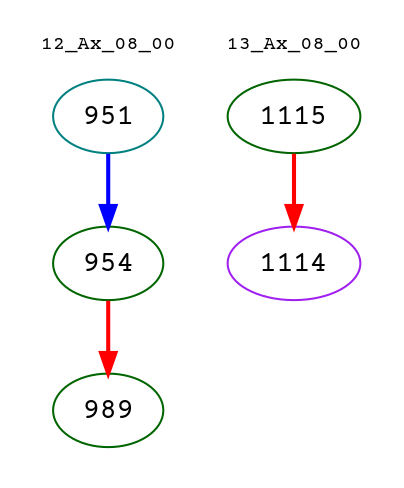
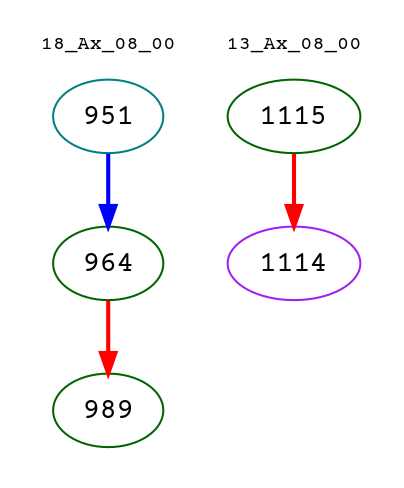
  digraph {
    fontname="Courier Prime"
    node [color=darkgreen fontname="Courier Prime"]
    edge [color=red fontname="Courier Prime" style=bold]
    n1 [color=teal label=951]
-   n2 [label=954]
+   n2 [label=964]
    n3 [label=989]
    n4 [label=1115]
    n5 [color=purple label=1114]
    subgraph cluster_1 {
      color=white
      fontsize=10
-     label="12_Ax_08_00"
+     label="18_Ax_08_00"
      n1
      n2
      n3
    }
    subgraph cluster_2 {
      color=white
      fontsize=10
      label="13_Ax_08_00"
      n4
      n5
    }
    n1 -> n2 [color=blue]
    n2 -> n3
    n4 -> n5
  }
